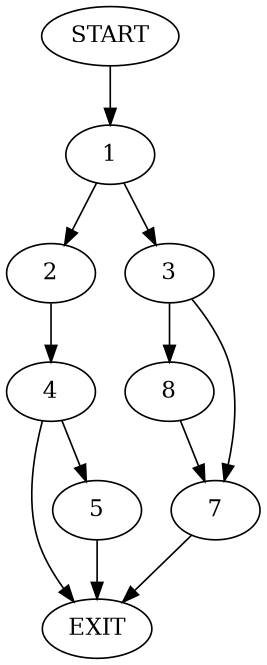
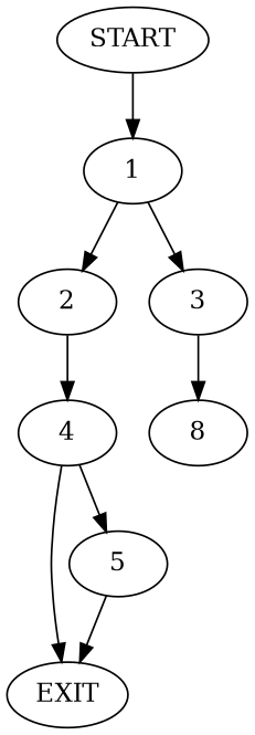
  digraph {
    n1 [label=START]
    1
    2
    3
    n5 [label=EXIT]
    4
    n7 [label=8]
-   7
    5
    n1 -> 1
    1 -> 2
    1 -> 3
    2 -> 4
    3 -> n7
-   3 -> 7
    4 -> n5
    4 -> 5
-   n7 -> 7
-   7 -> n5
    5 -> n5
  }
